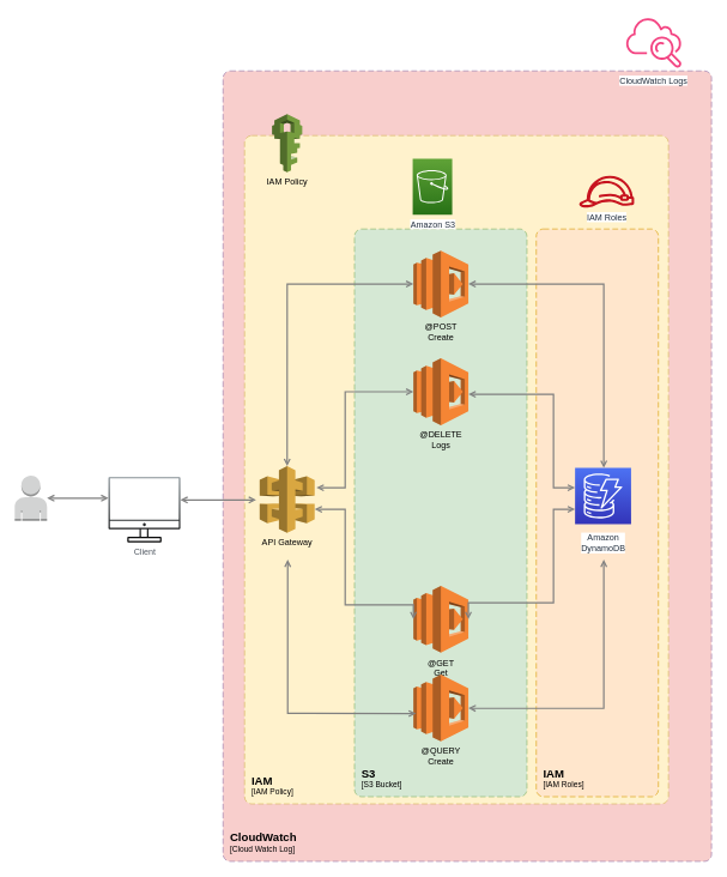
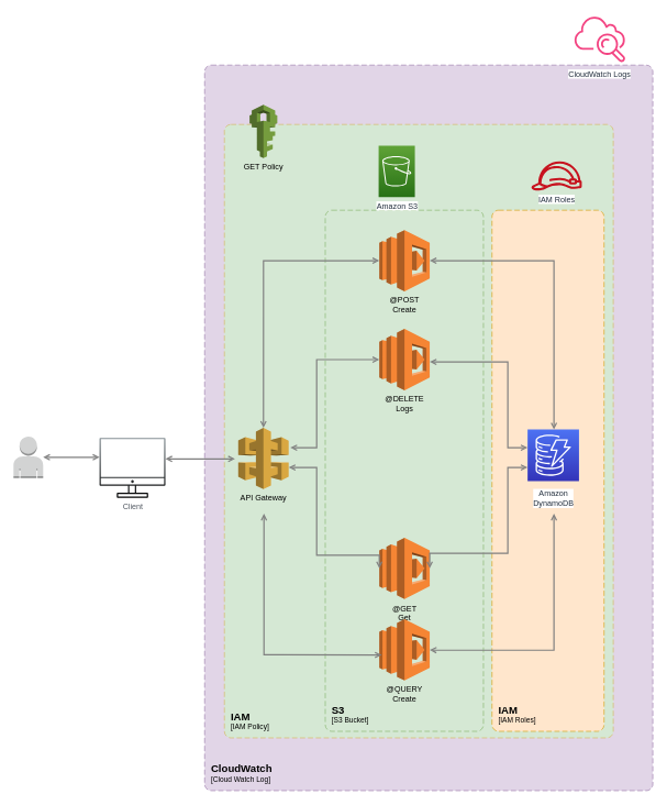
  <mxCell id="0" />
  <mxCell id="1" parent="0" />
- <mxCell id="2" value="&lt;font style=&quot;font-size: 16px&quot;&gt;&lt;b&gt;&lt;div style=&quot;text-align: left&quot;&gt;CloudWatch&lt;/div&gt;&lt;/b&gt;&lt;/font&gt;&lt;div style=&quot;text-align: left&quot;&gt;[Cloud Watch Log]&lt;/div&gt;" style="rounded=1;fontSize=11;whiteSpace=wrap;html=1;dashed=1;arcSize=20;fillColor=#f8cecc;strokeColor=#9673a6;labelBackgroundColor=none;align=left;verticalAlign=bottom;labelBorderColor=none;spacingTop=0;spacing=10;dashPattern=8 4;metaEdit=1;rotatable=0;perimeter=rectanglePerimeter;noLabel=0;labelPadding=0;allowArrows=0;connectable=0;expand=0;recursiveResize=0;editable=1;pointerEvents=0;absoluteArcSize=1;points=[[0.25,0,0],[0.5,0,0],[0.75,0,0],[1,0.25,0],[1,0.5,0],[1,0.75,0],[0.75,1,0],[0.5,1,0],[0.25,1,0],[0,0.75,0],[0,0.5,0],[0,0.25,0]];" vertex="1" parent="1"><mxGeometry x="310" y="98" width="680" height="1100" as="geometry" /></mxCell>
- <mxCell id="3" value="&lt;font style=&quot;font-size: 16px&quot;&gt;&lt;b&gt;&lt;div style=&quot;text-align: left&quot;&gt;IAM&lt;/div&gt;&lt;/b&gt;&lt;/font&gt;&lt;div style=&quot;text-align: left&quot;&gt;[IAM Policy]&lt;/div&gt;" style="rounded=1;fontSize=11;whiteSpace=wrap;html=1;dashed=1;arcSize=20;fillColor=#fff2cc;strokeColor=#d6b656;labelBackgroundColor=none;align=left;verticalAlign=bottom;labelBorderColor=none;spacingTop=0;spacing=10;dashPattern=8 4;metaEdit=1;rotatable=0;perimeter=rectanglePerimeter;noLabel=0;labelPadding=0;allowArrows=0;connectable=0;expand=0;recursiveResize=0;editable=1;pointerEvents=0;absoluteArcSize=1;points=[[0.25,0,0],[0.5,0,0],[0.75,0,0],[1,0.25,0],[1,0.5,0],[1,0.75,0],[0.75,1,0],[0.5,1,0],[0.25,1,0],[0,0.75,0],[0,0.5,0],[0,0.25,0]];" vertex="1" parent="1"><mxGeometry x="340" y="188" width="590" height="930" as="geometry" /></mxCell>
+ <mxCell id="2" value="&lt;font style=&quot;font-size: 16px&quot;&gt;&lt;b&gt;&lt;div style=&quot;text-align: left&quot;&gt;CloudWatch&lt;/div&gt;&lt;/b&gt;&lt;/font&gt;&lt;div style=&quot;text-align: left&quot;&gt;[Cloud Watch Log]&lt;/div&gt;" style="rounded=1;fontSize=11;whiteSpace=wrap;html=1;dashed=1;arcSize=20;fillColor=#e1d5e7;strokeColor=#9673a6;labelBackgroundColor=none;align=left;verticalAlign=bottom;labelBorderColor=none;spacingTop=0;spacing=10;dashPattern=8 4;metaEdit=1;rotatable=0;perimeter=rectanglePerimeter;noLabel=0;labelPadding=0;allowArrows=0;connectable=0;expand=0;recursiveResize=0;editable=1;pointerEvents=0;absoluteArcSize=1;points=[[0.25,0,0],[0.5,0,0],[0.75,0,0],[1,0.25,0],[1,0.5,0],[1,0.75,0],[0.75,1,0],[0.5,1,0],[0.25,1,0],[0,0.75,0],[0,0.5,0],[0,0.25,0]];" vertex="1" parent="1"><mxGeometry x="310" y="98" width="680" height="1100" as="geometry" /></mxCell>
+ <mxCell id="3" value="&lt;font style=&quot;font-size: 16px&quot;&gt;&lt;b&gt;&lt;div style=&quot;text-align: left&quot;&gt;IAM&lt;/div&gt;&lt;/b&gt;&lt;/font&gt;&lt;div style=&quot;text-align: left&quot;&gt;[IAM Policy]&lt;/div&gt;" style="rounded=1;fontSize=11;whiteSpace=wrap;html=1;dashed=1;arcSize=20;fillColor=#d5e8d4;strokeColor=#d6b656;labelBackgroundColor=none;align=left;verticalAlign=bottom;labelBorderColor=none;spacingTop=0;spacing=10;dashPattern=8 4;metaEdit=1;rotatable=0;perimeter=rectanglePerimeter;noLabel=0;labelPadding=0;allowArrows=0;connectable=0;expand=0;recursiveResize=0;editable=1;pointerEvents=0;absoluteArcSize=1;points=[[0.25,0,0],[0.5,0,0],[0.75,0,0],[1,0.25,0],[1,0.5,0],[1,0.75,0],[0.75,1,0],[0.5,1,0],[0.25,1,0],[0,0.75,0],[0,0.5,0],[0,0.25,0]];" vertex="1" parent="1"><mxGeometry x="340" y="188" width="590" height="930" as="geometry" /></mxCell>
  <mxCell id="4" value="&lt;font style=&quot;font-size: 16px&quot;&gt;&lt;b&gt;&lt;div style=&quot;text-align: left&quot;&gt;IAM&lt;/div&gt;&lt;/b&gt;&lt;/font&gt;&lt;div style=&quot;text-align: left&quot;&gt;[IAM Roles]&lt;/div&gt;" style="rounded=1;fontSize=11;whiteSpace=wrap;html=1;dashed=1;arcSize=20;fillColor=#ffe6cc;strokeColor=#d79b00;labelBackgroundColor=none;align=left;verticalAlign=bottom;labelBorderColor=none;spacingTop=0;spacing=10;dashPattern=8 4;metaEdit=1;rotatable=0;perimeter=rectanglePerimeter;noLabel=0;labelPadding=0;allowArrows=0;connectable=0;expand=0;recursiveResize=0;editable=1;pointerEvents=0;absoluteArcSize=1;points=[[0.25,0,0],[0.5,0,0],[0.75,0,0],[1,0.25,0],[1,0.5,0],[1,0.75,0],[0.75,1,0],[0.5,1,0],[0.25,1,0],[0,0.75,0],[0,0.5,0],[0,0.25,0]];" vertex="1" parent="1"><mxGeometry x="746" width="170" height="790" as="geometry" y="318" /></mxCell>
  <mxCell id="5" value="&lt;font style=&quot;font-size: 16px&quot;&gt;&lt;b&gt;&lt;div style=&quot;text-align: left&quot;&gt;S3&lt;/div&gt;&lt;/b&gt;&lt;/font&gt;&lt;div style=&quot;text-align: left&quot;&gt;[S3 Bucket]&lt;/div&gt;" style="rounded=1;fontSize=11;whiteSpace=wrap;html=1;dashed=1;arcSize=20;fillColor=#d5e8d4;strokeColor=#82b366;labelBackgroundColor=none;align=left;verticalAlign=bottom;labelBorderColor=none;spacingTop=0;spacing=10;dashPattern=8 4;metaEdit=1;rotatable=0;perimeter=rectanglePerimeter;noLabel=0;labelPadding=0;allowArrows=0;connectable=0;expand=0;recursiveResize=0;editable=1;pointerEvents=0;absoluteArcSize=1;points=[[0.25,0,0],[0.5,0,0],[0.75,0,0],[1,0.25,0],[1,0.5,0],[1,0.75,0],[0.75,1,0],[0.5,1,0],[0.25,1,0],[0,0.75,0],[0,0.5,0],[0,0.25,0]];" vertex="1" parent="1"><mxGeometry x="493" width="240" height="790" as="geometry" y="318" /></mxCell>
  <mxCell id="6" style="edgeStyle=orthogonalEdgeStyle;rounded=0;orthogonalLoop=1;jettySize=auto;html=1;startArrow=open;startFill=0;endArrow=open;endFill=0;strokeWidth=2;strokeColor=#808080;" parent="1" source="14" target="7" edge="1"><mxGeometry relative="1" as="geometry"><Array as="points"><mxPoint x="80" y="692" /><mxPoint x="80" y="692" /></Array><mxPoint x="437" y="707.94" as="sourcePoint" /><mxPoint x="570.001" y="707.94" as="targetPoint" /></mxGeometry></mxCell>
  <mxCell id="7" value="Client" style="outlineConnect=0;gradientColor=default;fontColor=#545B64;strokeColor=none;fillColor=#879196;dashed=0;verticalLabelPosition=bottom;verticalAlign=top;align=center;html=1;fontSize=12;fontStyle=0;aspect=fixed;shape=mxgraph.aws4.illustration_desktop;pointerEvents=1;labelBackgroundColor=#ffffff;" parent="1" vertex="1"><mxGeometry x="150.5" y="663" width="100" height="91" as="geometry" /></mxCell>
  <mxCell id="8" value="Amazon S3" style="outlineConnect=0;fontColor=#232F3E;gradientColor=#60A337;gradientDirection=north;fillColor=#277116;strokeColor=#ffffff;dashed=0;verticalLabelPosition=bottom;verticalAlign=top;align=center;html=1;fontSize=12;fontStyle=0;aspect=fixed;shape=mxgraph.aws4.resourceIcon;resIcon=mxgraph.aws4.s3;labelBackgroundColor=#ffffff;" parent="1" vertex="1"><mxGeometry x="574" y="220" width="55" height="78" as="geometry" /></mxCell>
  <mxCell id="9" value="Amazon&lt;br&gt;DynamoDB&lt;br&gt;" style="outlineConnect=0;fontColor=#232F3E;gradientColor=#4D72F3;gradientDirection=north;fillColor=#3334B9;strokeColor=#ffffff;dashed=0;verticalLabelPosition=bottom;verticalAlign=top;align=center;html=1;fontSize=12;fontStyle=0;aspect=fixed;shape=mxgraph.aws4.resourceIcon;resIcon=mxgraph.aws4.dynamodb;labelBackgroundColor=#ffffff;spacingTop=5;" parent="1" vertex="1"><mxGeometry x="800" y="650.5" width="78" height="78" as="geometry" /></mxCell>
  <mxCell id="10" value="IAM Roles" style="outlineConnect=0;fontColor=#232F3E;gradientColor=none;fillColor=#C7131F;strokeColor=none;dashed=0;verticalLabelPosition=bottom;verticalAlign=top;align=center;html=1;fontSize=12;fontStyle=0;aspect=fixed;pointerEvents=1;shape=mxgraph.aws4.role;labelBackgroundColor=#ffffff;" parent="1" vertex="1"><mxGeometry x="805" y="244" width="78" height="44" as="geometry" /></mxCell>
  <mxCell id="11" value="CloudWatch Logs" style="outlineConnect=0;fontColor=#232F3E;gradientColor=none;gradientDirection=north;fillColor=#F34482;strokeColor=none;dashed=0;verticalLabelPosition=bottom;verticalAlign=top;align=center;html=1;fontSize=12;fontStyle=0;aspect=fixed;shape=mxgraph.aws4.cloudwatch;labelBackgroundColor=#ffffff;" parent="1" vertex="1"><mxGeometry x="870" y="20" width="78" height="78" as="geometry" /></mxCell>
  <mxCell id="12" value="@DELETE&lt;br&gt;Logs" style="outlineConnect=0;dashed=0;verticalLabelPosition=bottom;verticalAlign=top;align=center;html=1;shape=mxgraph.aws3.lambda;fillColor=#F58534;gradientColor=none;" vertex="1" parent="1"><mxGeometry x="575" y="498" width="76.5" height="93" as="geometry" /></mxCell>
  <mxCell id="13" value="API Gateway" style="outlineConnect=0;dashed=0;verticalLabelPosition=bottom;verticalAlign=top;align=center;html=1;shape=mxgraph.aws3.api_gateway;fillColor=#D9A741;gradientColor=none;" vertex="1" parent="1"><mxGeometry x="361" y="648" width="76.5" height="93" as="geometry" /></mxCell>
  <mxCell id="14" value="" style="outlineConnect=0;dashed=0;verticalLabelPosition=bottom;verticalAlign=top;align=center;html=1;shape=mxgraph.aws3.user;fillColor=#D2D3D3;gradientColor=none;" vertex="1" parent="1"><mxGeometry x="20" y="661" width="45" height="63" as="geometry" /></mxCell>
  <mxCell id="15" value="@POST&lt;br&gt;Create" style="outlineConnect=0;dashed=0;verticalLabelPosition=bottom;verticalAlign=top;align=center;html=1;shape=mxgraph.aws3.lambda;fillColor=#F58534;gradientColor=none;" vertex="1" parent="1"><mxGeometry x="575" y="348" width="76.5" height="93" as="geometry" /></mxCell>
  <mxCell id="16" value="@GET&lt;br&gt;Get" style="outlineConnect=0;dashed=0;verticalLabelPosition=bottom;verticalAlign=top;align=center;html=1;shape=mxgraph.aws3.lambda;fillColor=#F58534;gradientColor=none;" vertex="1" parent="1"><mxGeometry x="575" y="814.5" width="76.5" height="93" as="geometry" /></mxCell>
  <mxCell id="17" value="@QUERY&lt;br&gt;Create" style="outlineConnect=0;dashed=0;verticalLabelPosition=bottom;verticalAlign=top;align=center;html=1;shape=mxgraph.aws3.lambda;fillColor=#F58534;gradientColor=none;" vertex="1" parent="1"><mxGeometry x="575" y="938" width="76.5" height="93" as="geometry" /></mxCell>
  <mxCell id="18" style="edgeStyle=orthogonalEdgeStyle;rounded=0;orthogonalLoop=1;jettySize=auto;html=1;startArrow=open;startFill=0;endArrow=open;endFill=0;strokeWidth=2;strokeColor=#808080;entryX=0;entryY=0.5;entryDx=0;entryDy=0;entryPerimeter=0;exitX=0.5;exitY=0;exitDx=0;exitDy=0;exitPerimeter=0;" edge="1" parent="1" source="13" target="15"><mxGeometry relative="1" as="geometry"><Array as="points"><mxPoint x="399" y="648" /><mxPoint x="399" y="395" /></Array><mxPoint x="447.5" y="719.5" as="sourcePoint" /><mxPoint x="580.501" y="719.5" as="targetPoint" /></mxGeometry></mxCell>
  <mxCell id="19" style="edgeStyle=orthogonalEdgeStyle;rounded=0;orthogonalLoop=1;jettySize=auto;html=1;startArrow=open;startFill=0;endArrow=open;endFill=0;strokeWidth=2;strokeColor=#808080;entryX=0;entryY=0.5;entryDx=0;entryDy=0;entryPerimeter=0;" edge="1" parent="1" source="13" target="16"><mxGeometry relative="1" as="geometry"><Array as="points"><mxPoint x="480" y="708" /><mxPoint x="480" y="841" /></Array><mxPoint x="448" y="705" as="sourcePoint" /><mxPoint x="580" y="555" as="targetPoint" /></mxGeometry></mxCell>
  <mxCell id="20" style="edgeStyle=orthogonalEdgeStyle;rounded=0;orthogonalLoop=1;jettySize=auto;html=1;startArrow=open;startFill=0;endArrow=open;endFill=0;strokeWidth=2;strokeColor=#808080;entryX=0.048;entryY=0.584;entryDx=0;entryDy=0;entryPerimeter=0;" edge="1" parent="1" target="17"><mxGeometry relative="1" as="geometry"><Array as="points"><mxPoint x="399" y="992" /><mxPoint x="480" y="992" /></Array><mxPoint x="400" y="778" as="sourcePoint" /><mxPoint x="585" y="851" as="targetPoint" /></mxGeometry></mxCell>
  <mxCell id="21" style="edgeStyle=orthogonalEdgeStyle;rounded=0;orthogonalLoop=1;jettySize=auto;html=1;startArrow=open;startFill=0;endArrow=open;endFill=0;strokeWidth=2;strokeColor=#808080;entryX=1;entryY=0.5;entryDx=0;entryDy=0;entryPerimeter=0;" edge="1" parent="1" source="9" target="15"><mxGeometry relative="1" as="geometry"><Array as="points"><mxPoint x="840" y="395" /><mxPoint x="652" y="395" /></Array><mxPoint x="1029.96" y="658" as="sourcePoint" /><mxPoint x="814.96" y="365" as="targetPoint" /></mxGeometry></mxCell>
  <mxCell id="22" style="edgeStyle=orthogonalEdgeStyle;rounded=0;orthogonalLoop=1;jettySize=auto;html=1;startArrow=open;startFill=0;endArrow=open;endFill=0;strokeWidth=2;strokeColor=#808080;entryX=1;entryY=0.5;entryDx=0;entryDy=0;entryPerimeter=0;" edge="1" parent="1" target="17"><mxGeometry relative="1" as="geometry"><Array as="points"><mxPoint x="840" y="985" /><mxPoint x="662" y="985" /></Array><mxPoint x="840" y="778" as="sourcePoint" /><mxPoint x="662" y="405" as="targetPoint" /></mxGeometry></mxCell>
  <mxCell id="23" style="edgeStyle=orthogonalEdgeStyle;rounded=0;orthogonalLoop=1;jettySize=auto;html=1;startArrow=open;startFill=0;endArrow=open;endFill=0;strokeWidth=2;strokeColor=#808080;" edge="1" parent="1" target="12"><mxGeometry relative="1" as="geometry"><Array as="points"><mxPoint x="770" y="678" /><mxPoint x="770" y="548" /></Array><mxPoint x="800" y="678" as="sourcePoint" /><mxPoint x="662" y="405" as="targetPoint" /></mxGeometry></mxCell>
  <mxCell id="24" style="edgeStyle=orthogonalEdgeStyle;rounded=0;orthogonalLoop=1;jettySize=auto;html=1;startArrow=open;startFill=0;endArrow=open;endFill=0;strokeWidth=2;strokeColor=#808080;entryX=1;entryY=0.5;entryDx=0;entryDy=0;entryPerimeter=0;" edge="1" parent="1" target="16"><mxGeometry relative="1" as="geometry"><Array as="points"><mxPoint x="800" y="708" /><mxPoint x="770" y="708" /><mxPoint x="770" y="838" /><mxPoint x="652" y="838" /></Array><mxPoint x="800" y="708" as="sourcePoint" /><mxPoint x="662" y="585" as="targetPoint" /></mxGeometry></mxCell>
  <mxCell id="25" style="edgeStyle=orthogonalEdgeStyle;rounded=0;orthogonalLoop=1;jettySize=auto;html=1;startArrow=open;startFill=0;endArrow=open;endFill=0;strokeWidth=2;strokeColor=#808080;entryX=0;entryY=0.5;entryDx=0;entryDy=0;entryPerimeter=0;" edge="1" parent="1" target="12"><mxGeometry relative="1" as="geometry"><Array as="points"><mxPoint x="480" y="678" /><mxPoint x="480" y="545" /></Array><mxPoint x="440" y="678" as="sourcePoint" /><mxPoint x="585" y="585" as="targetPoint" /></mxGeometry></mxCell>
  <mxCell id="26" style="edgeStyle=orthogonalEdgeStyle;rounded=0;orthogonalLoop=1;jettySize=auto;html=1;startArrow=open;startFill=0;endArrow=open;endFill=0;strokeWidth=2;strokeColor=#808080;" edge="1" parent="1" source="7"><mxGeometry relative="1" as="geometry"><Array as="points"><mxPoint x="356" y="694" /></Array><mxPoint x="270" y="695" as="sourcePoint" /><mxPoint x="356" y="695" as="targetPoint" /></mxGeometry></mxCell>
- <mxCell id="27" value="IAM Policy" style="outlineConnect=0;dashed=0;verticalLabelPosition=bottom;verticalAlign=top;align=center;html=1;shape=mxgraph.aws3.iam;fillColor=#759C3E;gradientColor=none;" vertex="1" parent="1"><mxGeometry x="378.25" y="158" width="42" height="81" as="geometry" /></mxCell>
+ <mxCell id="27" value="GET Policy" style="outlineConnect=0;dashed=0;verticalLabelPosition=bottom;verticalAlign=top;align=center;html=1;shape=mxgraph.aws3.iam;fillColor=#759C3E;gradientColor=none;" vertex="1" parent="1"><mxGeometry x="378.25" y="158" width="42" height="81" as="geometry" /></mxCell>
